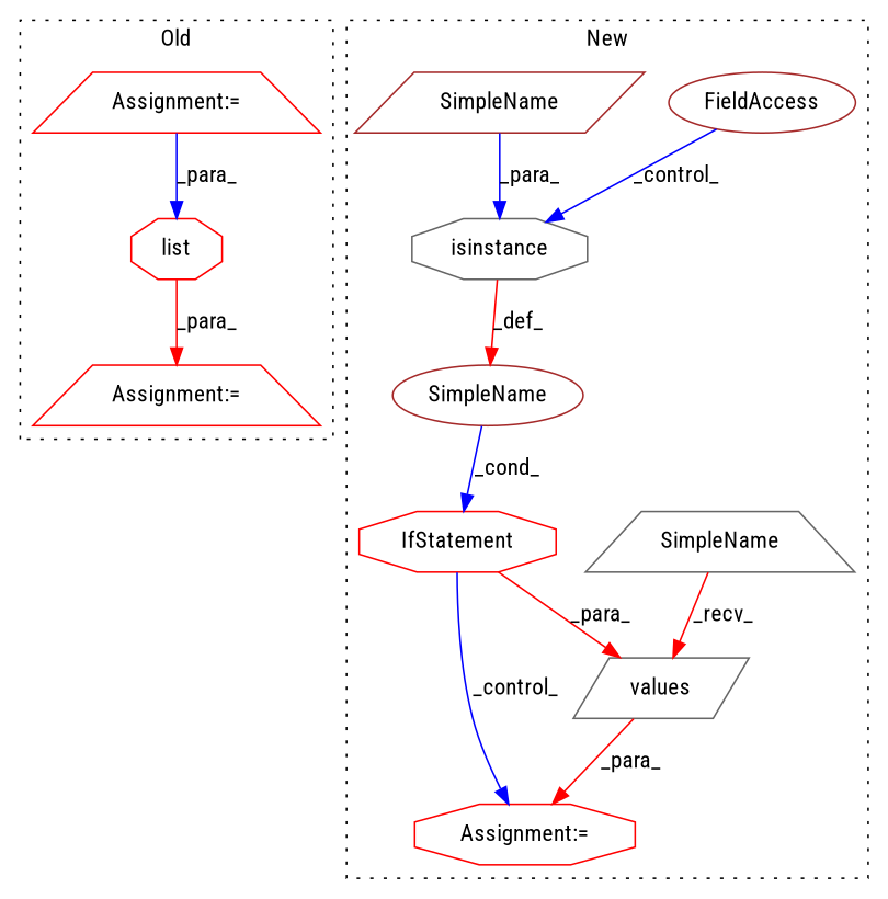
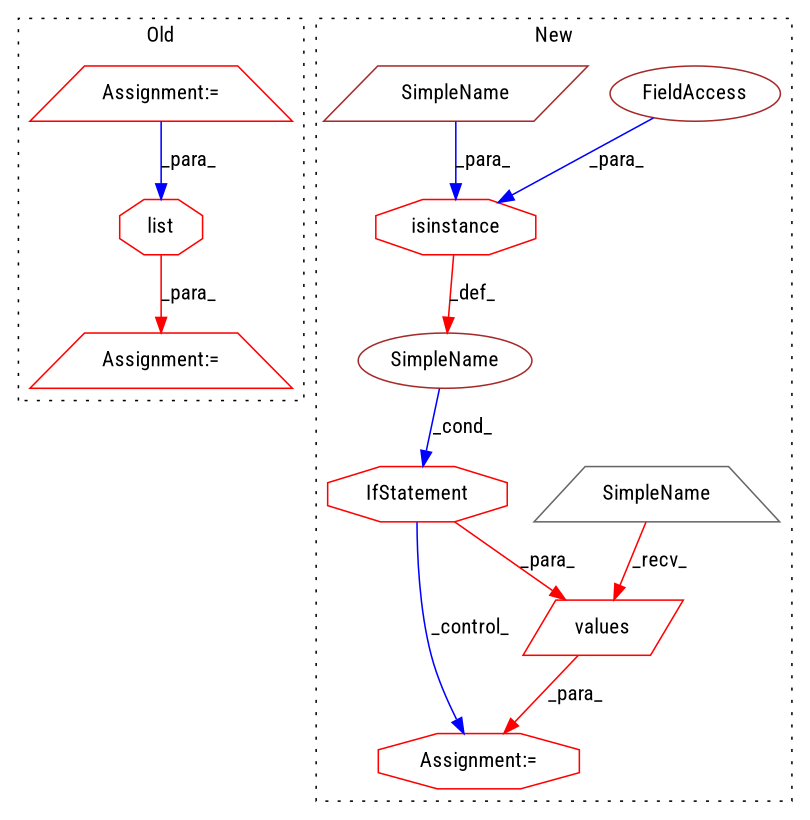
  digraph {
    fontname="Roboto Condensed"
    node [a=32 color=red fontname="Roboto Condensed" l=1 shape=octagon]
    edge [color=red fontname="Roboto Condensed"]
    n1 [l="5,1" label=list s="13134,13149"]
    n2 [a=7 label="Assignment:=" s=13119 shape=trapezium]
    n3 [a=7 l=3 label="Assignment:=" s=12661 shape=trapezium]
-   n4 [color=gray40 l=8 label=values s=13178 shape=parallelogram]
+   n4 [l=8 label=values s=13178 shape=parallelogram]
    n5 [a=7 label="Assignment:=" s=13160]
    n6 [a=42 color=brown label=SimpleName shape=ellipse l=""]
    n7 [a=25 l="4,2" label=IfStatement s="13083,13110"]
-   n8 [color=gray40 l="11,1" label=isinstance s="13087,13109"]
+   n8 [l="11,1" label=isinstance s="13087,13109"]
    n9 [a=22 color=brown l=4 label=FieldAccess s=13105 shape=ellipse]
    n10 [a=42 color=gray40 l=6 label=SimpleName s=13171 shape=trapezium]
    n11 [a=42 color=brown l=6 label=SimpleName s=13098 shape=parallelogram]
    subgraph cluster_1 {
      label=Old
      style=dotted
      n1
      n2
      n3
    }
    subgraph cluster_2 {
      label=New
      style=dotted
      n4
      n5
      n6
      n7
      n8
      n9
      n10
      n11
    }
    n1 -> n2 [label=_para_]
    n3 -> n1 [color=blue label=_para_]
    n4 -> n5 [label=_para_]
    n6 -> n7 [color=blue label=_cond_]
    n7 -> n4 [label=_para_]
    n7 -> n5 [color=blue label=_control_]
    n8 -> n6 [label=_def_]
-   n9 -> n8 [color=blue label=_control_]
+   n9 -> n8 [color=blue label=_para_]
    n10 -> n4 [label=_recv_]
    n11 -> n8 [color=blue label=_para_]
  }
